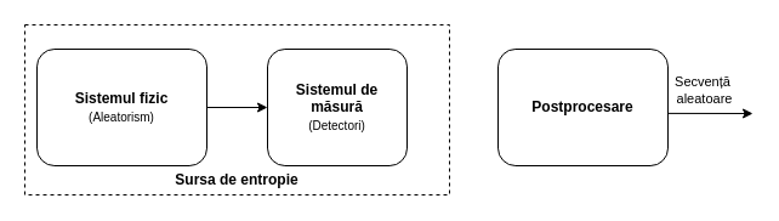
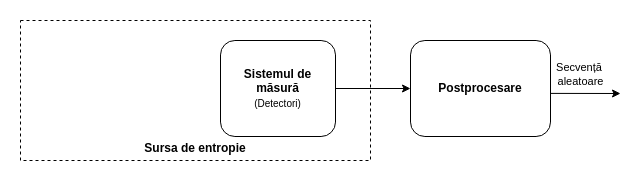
  <mxCell id="0" />
  <mxCell id="1" parent="0" />
  <mxCell id="2" value="&lt;div&gt;&lt;b&gt;&lt;br&gt;&lt;/b&gt;&lt;/div&gt;&lt;div&gt;&lt;b&gt;&lt;br&gt;&lt;/b&gt;&lt;/div&gt;&lt;div&gt;&lt;b&gt;&lt;br&gt;&lt;/b&gt;&lt;/div&gt;&lt;div&gt;&lt;b&gt;&lt;br&gt;&lt;/b&gt;&lt;/div&gt;&lt;div&gt;&lt;b&gt;&lt;br&gt;&lt;/b&gt;&lt;/div&gt;&lt;div&gt;&lt;b&gt;&lt;br&gt;&lt;/b&gt;&lt;/div&gt;&lt;div&gt;&lt;b&gt;&lt;br&gt;&lt;/b&gt;&lt;/div&gt;&lt;div&gt;&lt;b&gt;&lt;br&gt;&lt;/b&gt;&lt;/div&gt;&lt;b&gt;Sursa de entropie&lt;/b&gt;" style="rounded=0;whiteSpace=wrap;html=1;fillColor=none;dashed=1;" vertex="1" parent="1"><mxGeometry x="20" y="20" width="350" height="140" as="geometry" /></mxCell>
- <mxCell id="3" value="&lt;b&gt;Sistemul fizic&lt;/b&gt;&lt;div&gt;&lt;font style=&quot;font-size: 10px;&quot;&gt;(Aleatorism)&lt;/font&gt;&lt;/div&gt;" style="rounded=1;whiteSpace=wrap;html=1;" vertex="1" parent="1"><mxGeometry x="30" y="40" width="140" height="96" as="geometry" /></mxCell>
  <mxCell id="4" value="&lt;b&gt;Sistemul de măsură&lt;/b&gt;&lt;div&gt;&lt;font style=&quot;font-size: 10px;&quot;&gt;(Detectori)&lt;/font&gt;&lt;/div&gt;" style="rounded=1;whiteSpace=wrap;html=1;" vertex="1" parent="1"><mxGeometry x="220" y="40" width="115" height="96" as="geometry" /></mxCell>
- <mxCell id="5" value="" style="endArrow=classic;html=1;rounded=0;exitX=1;exitY=0.5;exitDx=0;exitDy=0;entryX=0;entryY=0.5;entryDx=0;entryDy=0;" edge="1" parent="1" source="3" target="4"><mxGeometry width="50" height="50" relative="1" as="geometry"><mxPoint x="290" y="110" as="sourcePoint" /><mxPoint x="340" y="60" as="targetPoint" /></mxGeometry></mxCell>
  <mxCell id="6" value="&lt;b&gt;Postprocesare&lt;/b&gt;" style="rounded=1;whiteSpace=wrap;html=1;" vertex="1" parent="1"><mxGeometry x="410" y="40" width="140" height="96" as="geometry" /></mxCell>
+ <mxCell id="7" value="" style="endArrow=classic;html=1;rounded=0;exitX=1;exitY=0.5;exitDx=0;exitDy=0;entryX=0;entryY=0.5;entryDx=0;entryDy=0;" edge="1" parent="1" source="4" target="6"><mxGeometry width="50" height="50" relative="1" as="geometry"><mxPoint x="240" y="40" as="sourcePoint" /><mxPoint x="290" y="-10" as="targetPoint" /></mxGeometry></mxCell>
  <mxCell id="8" value="" style="endArrow=classic;html=1;rounded=0;exitX=0.999;exitY=0.551;exitDx=0;exitDy=0;exitPerimeter=0;" edge="1" parent="1" source="6"><mxGeometry width="50" height="50" relative="1" as="geometry"><mxPoint x="350" y="60" as="sourcePoint" /><mxPoint x="620" y="93" as="targetPoint" /></mxGeometry></mxCell>
  <mxCell id="9" value="Secvență&amp;nbsp;&lt;div&gt;aleatoare&lt;/div&gt;" style="edgeLabel;html=1;align=center;verticalAlign=middle;resizable=0;points=[];" vertex="1" connectable="0" parent="8"><mxGeometry x="0.052" y="1" relative="1" as="geometry"><mxPoint x="-7" y="-18" as="offset" /></mxGeometry></mxCell>
